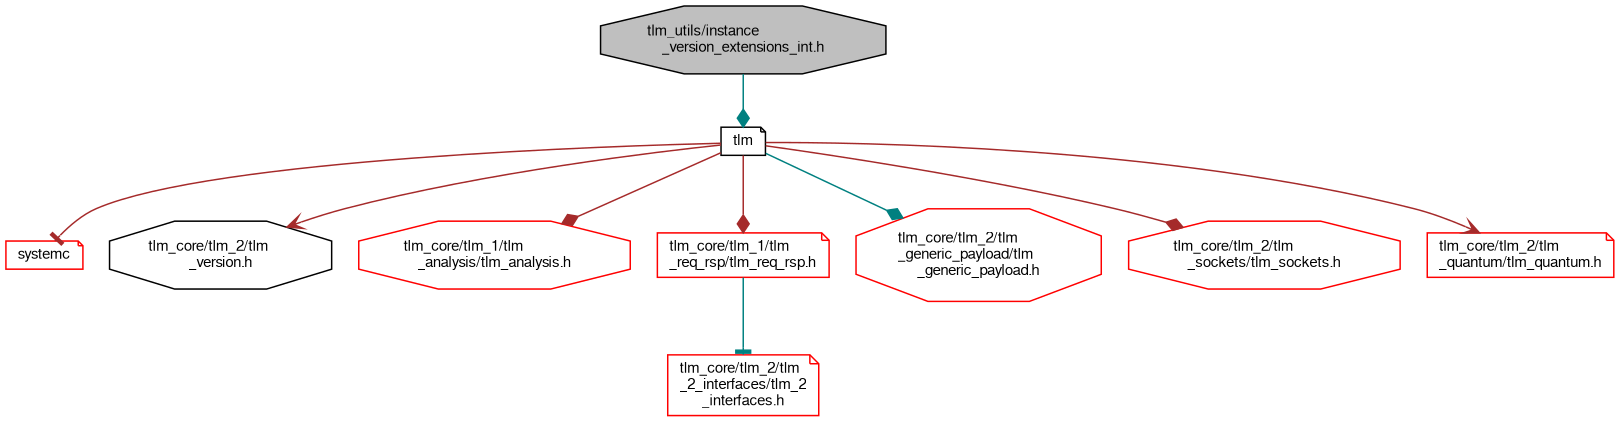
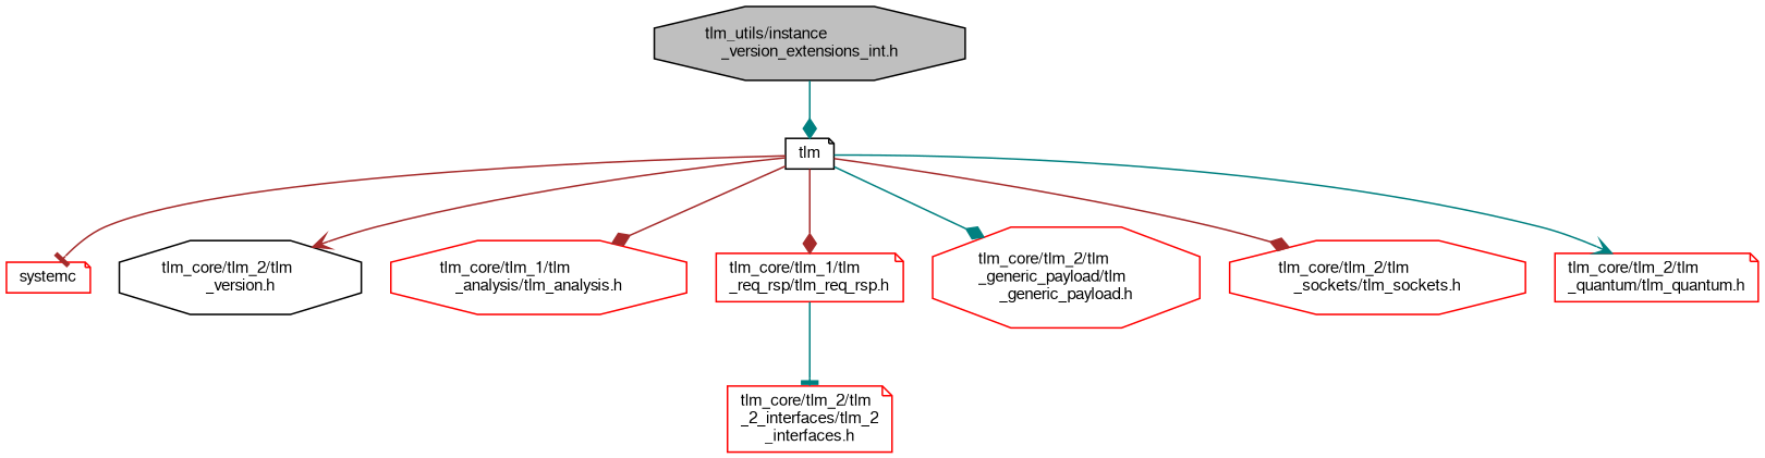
  digraph {
    node [color=red fillcolor=white fontname=FreeSans fontsize=10 shape=octagon style=filled]
    edge [arrowhead=diamond color=brown fontname=FreeSans fontsize=10 labelfontname=FreeSans labelfontsize=10 style=solid]
    n1 [color=black fillcolor=grey75 fontcolor=black height=0.2 label="tlm_utils/instance\l_version_extensions_int.h" width=0.4]
    n2 [color=black height=0.2 label=tlm shape=note width=0.4]
    n3 [height=0.2 label=systemc shape=note width=0.4]
    n4 [color=black height=0.2 label="tlm_core/tlm_2/tlm\l_version.h" width=0.4]
    n5 [height=0.2 label="tlm_core/tlm_1/tlm\l_analysis/tlm_analysis.h" width=0.4]
    n6 [height=0.2 label="tlm_core/tlm_1/tlm\l_req_rsp/tlm_req_rsp.h" shape=note width=0.4]
    n7 [height=0.2 label="tlm_core/tlm_2/tlm\l_generic_payload/tlm\l_generic_payload.h" width=0.4]
    n8 [height=0.2 label="tlm_core/tlm_2/tlm\l_sockets/tlm_sockets.h" width=0.4]
    n9 [height=0.2 label="tlm_core/tlm_2/tlm\l_quantum/tlm_quantum.h" shape=note width=0.4]
    n10 [height=0.2 label="tlm_core/tlm_2/tlm\l_2_interfaces/tlm_2\l_interfaces.h" shape=note width=0.4]
    n1 -> n2 [color=teal]
    n2 -> n3 [arrowhead=tee]
    n2 -> n4 [arrowhead=vee]
    n2 -> n5
    n2 -> n6
    n2 -> n7 [color=teal]
    n2 -> n8
-   n2 -> n9 [arrowhead=vee]
+   n2 -> n9 [arrowhead=vee color=teal]
    n6 -> n10 [arrowhead=tee color=teal]
  }
